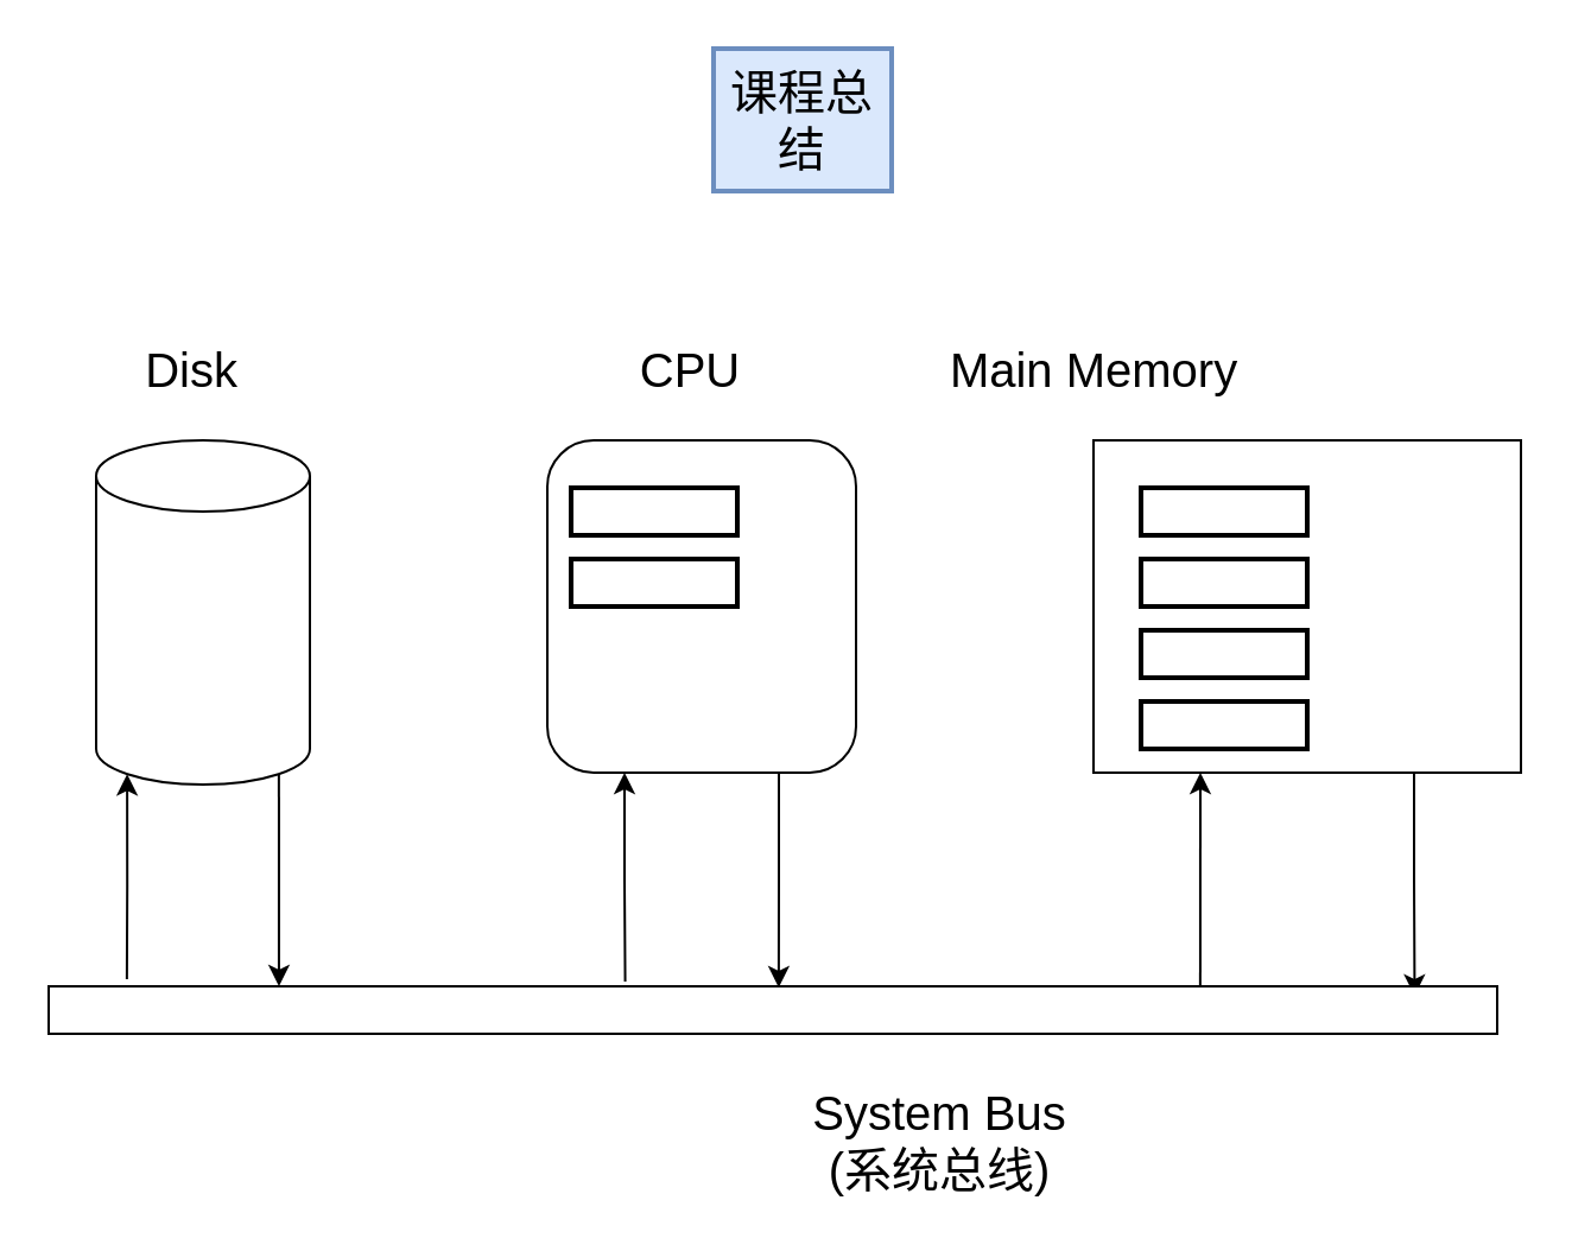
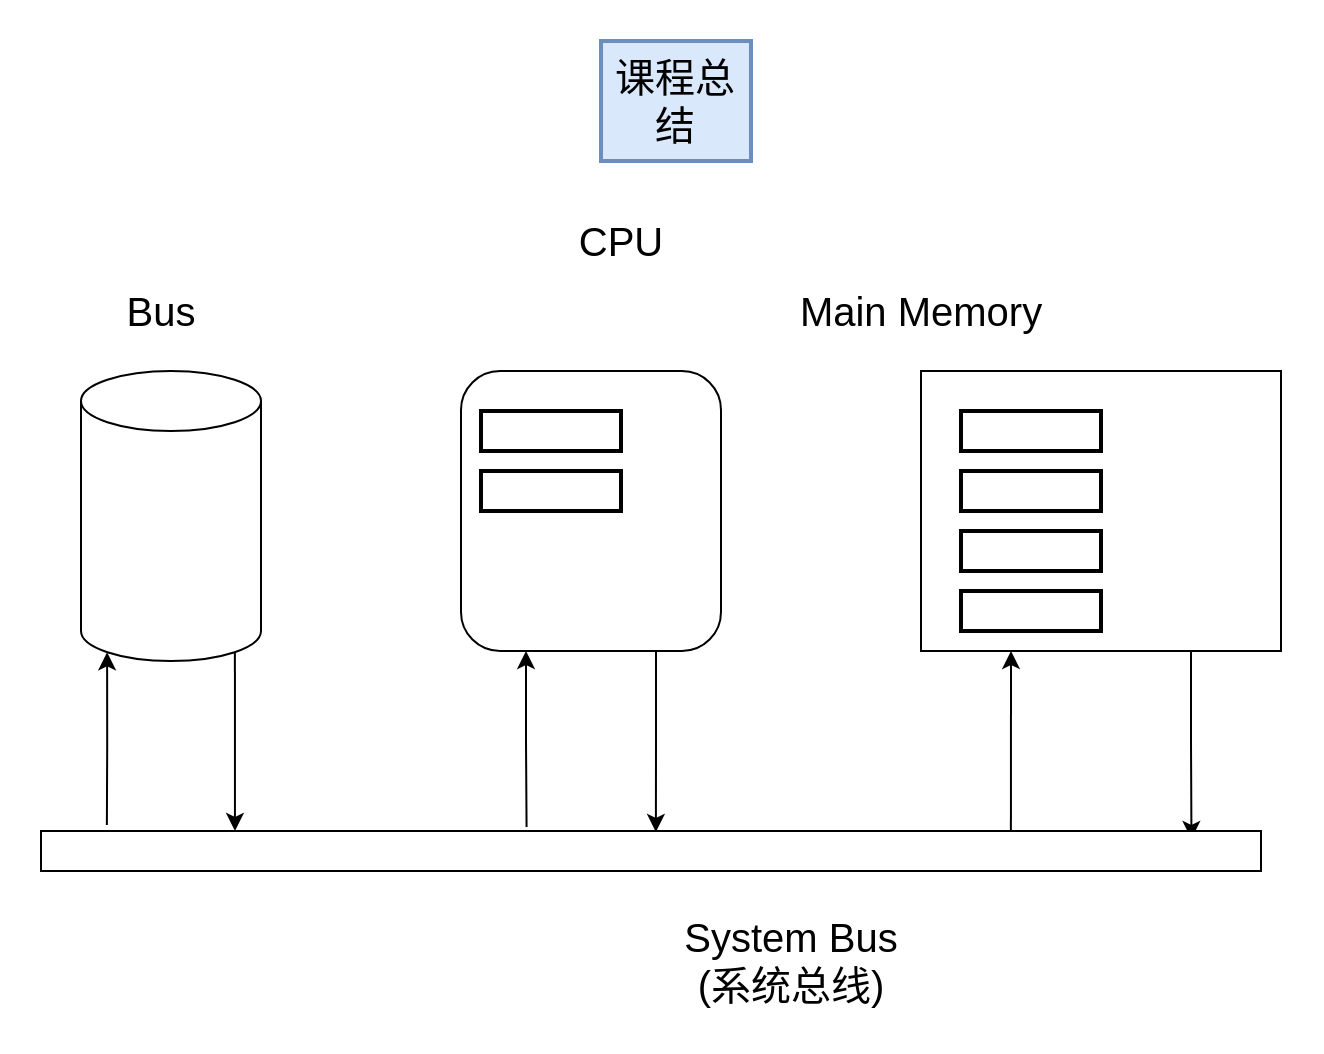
  <mxCell id="0" />
  <mxCell id="1" parent="0" />
  <mxCell id="2" value="课程总结" style="rounded=0;whiteSpace=wrap;html=1;strokeWidth=2;fontSize=20;fillColor=#dae8fc;strokeColor=#6c8ebf;" parent="1" vertex="1"><mxGeometry x="300" y="20" width="75" height="60" as="geometry" /></mxCell>
  <mxCell id="3" style="edgeStyle=orthogonalEdgeStyle;rounded=0;orthogonalLoop=1;jettySize=auto;html=1;exitX=0.855;exitY=1;exitDx=0;exitDy=-4.35;exitPerimeter=0;entryX=0.054;entryY=-0.15;entryDx=0;entryDy=0;entryPerimeter=0;fontSize=7;fontColor=#999;startArrow=classic;startFill=1;endArrow=none;endFill=0;" parent="1" source="5" target="12" edge="1"><mxGeometry relative="1" as="geometry" /></mxCell>
  <mxCell id="4" style="edgeStyle=orthogonalEdgeStyle;rounded=0;orthogonalLoop=1;jettySize=auto;html=1;exitX=0.145;exitY=1;exitDx=0;exitDy=-4.35;exitPerimeter=0;entryX=0.159;entryY=0;entryDx=0;entryDy=0;entryPerimeter=0;fontSize=7;fontColor=#999;" parent="1" source="5" target="12" edge="1"><mxGeometry relative="1" as="geometry" /></mxCell>
  <mxCell id="5" value="" style="shape=cylinder3;whiteSpace=wrap;html=1;boundedLbl=1;backgroundOutline=1;size=15;fontSize=7;fontColor=#999;flipH=1;" parent="1" vertex="1"><mxGeometry x="40" y="185" width="90" height="145" as="geometry" /></mxCell>
  <mxCell id="6" style="edgeStyle=orthogonalEdgeStyle;rounded=0;orthogonalLoop=1;jettySize=auto;html=1;exitX=0.25;exitY=1;exitDx=0;exitDy=0;entryX=0.795;entryY=0.15;entryDx=0;entryDy=0;entryPerimeter=0;fontSize=20;fontColor=#000000;startArrow=classic;startFill=1;endArrow=none;endFill=0;" parent="1" source="8" target="12" edge="1"><mxGeometry relative="1" as="geometry" /></mxCell>
  <mxCell id="7" style="edgeStyle=orthogonalEdgeStyle;rounded=0;orthogonalLoop=1;jettySize=auto;html=1;exitX=0.75;exitY=1;exitDx=0;exitDy=0;entryX=0.943;entryY=0.2;entryDx=0;entryDy=0;entryPerimeter=0;fontSize=20;fontColor=#000000;" parent="1" source="8" target="12" edge="1"><mxGeometry relative="1" as="geometry" /></mxCell>
  <mxCell id="8" value="" style="rounded=0;whiteSpace=wrap;html=1;fontSize=7;fontColor=#999;flipH=1;" parent="1" vertex="1"><mxGeometry x="460" y="185" width="180" height="140" as="geometry" /></mxCell>
  <mxCell id="9" style="edgeStyle=orthogonalEdgeStyle;rounded=0;orthogonalLoop=1;jettySize=auto;html=1;exitX=0.25;exitY=1;exitDx=0;exitDy=0;entryX=0.398;entryY=-0.1;entryDx=0;entryDy=0;entryPerimeter=0;fontSize=7;fontColor=#999;startArrow=classic;startFill=1;endArrow=none;endFill=0;" parent="1" source="11" target="12" edge="1"><mxGeometry relative="1" as="geometry" /></mxCell>
  <mxCell id="10" style="edgeStyle=orthogonalEdgeStyle;rounded=0;orthogonalLoop=1;jettySize=auto;html=1;exitX=0.75;exitY=1;exitDx=0;exitDy=0;entryX=0.504;entryY=0.025;entryDx=0;entryDy=0;entryPerimeter=0;startArrow=none;startFill=0;endArrow=classic;endFill=1;fontSize=20;fontColor=#000000;" parent="1" source="11" target="12" edge="1"><mxGeometry relative="1" as="geometry" /></mxCell>
  <mxCell id="11" value="" style="rounded=1;whiteSpace=wrap;html=1;fontSize=7;fontColor=#999;flipH=1;" parent="1" vertex="1"><mxGeometry x="230" y="185" width="130" height="140" as="geometry" /></mxCell>
  <mxCell id="12" value="" style="rounded=0;whiteSpace=wrap;html=1;fontSize=7;fontColor=#999;" parent="1" vertex="1"><mxGeometry x="20" y="415" width="610" height="20" as="geometry" /></mxCell>
- <mxCell id="13" value="Disk" style="text;html=1;align=center;verticalAlign=middle;resizable=0;points=[];autosize=1;fontSize=20;fontColor=#000000;" parent="1" vertex="1"><mxGeometry x="55" y="140" width="50" height="30" as="geometry" /></mxCell>
- <mxCell id="14" value="CPU" style="text;html=1;align=center;verticalAlign=middle;resizable=0;points=[];autosize=1;fontSize=20;fontColor=#000000;" parent="1" vertex="1"><mxGeometry x="260" y="140" width="60" height="30" as="geometry" /></mxCell>
+ <mxCell id="13" value="Bus" style="text;html=1;align=center;verticalAlign=middle;resizable=0;points=[];autosize=1;fontSize=20;fontColor=#000000;" parent="1" vertex="1"><mxGeometry x="55" y="140" width="50" height="30" as="geometry" /></mxCell>
+ <mxCell id="14" value="CPU" style="text;html=1;align=center;verticalAlign=middle;resizable=0;points=[];autosize=1;fontSize=20;fontColor=#000000;" parent="1" vertex="1"><mxGeometry x="280" y="105" width="60" height="30" as="geometry" /></mxCell>
  <mxCell id="15" value="Main Memory" style="text;html=1;align=center;verticalAlign=middle;resizable=0;points=[];autosize=1;fontSize=20;fontColor=#000000;" parent="1" vertex="1"><mxGeometry x="390" y="140" width="140" height="30" as="geometry" /></mxCell>
  <mxCell id="16" value="System Bus&lt;br&gt;(系统总线)" style="text;html=1;align=center;verticalAlign=middle;resizable=0;points=[];autosize=1;fontSize=20;fontColor=#000000;" parent="1" vertex="1"><mxGeometry x="335" y="455" width="120" height="50" as="geometry" /></mxCell>
  <mxCell id="17" value="" style="whiteSpace=wrap;html=1;strokeWidth=2;fontSize=20;fontColor=#000000;" parent="1" vertex="1"><mxGeometry x="240" y="205" width="70" height="20" as="geometry" /></mxCell>
  <mxCell id="18" value="" style="whiteSpace=wrap;html=1;strokeWidth=2;fontSize=20;fontColor=#000000;" parent="1" vertex="1"><mxGeometry x="240" y="235" width="70" height="20" as="geometry" /></mxCell>
  <mxCell id="19" value="" style="whiteSpace=wrap;html=1;strokeWidth=2;fontSize=20;fontColor=#000000;" parent="1" vertex="1"><mxGeometry x="480" y="205" width="70" height="20" as="geometry" /></mxCell>
  <mxCell id="20" value="" style="whiteSpace=wrap;html=1;strokeWidth=2;fontSize=20;fontColor=#000000;" parent="1" vertex="1"><mxGeometry x="480" y="235" width="70" height="20" as="geometry" /></mxCell>
  <mxCell id="21" value="" style="whiteSpace=wrap;html=1;strokeWidth=2;fontSize=20;fontColor=#000000;" parent="1" vertex="1"><mxGeometry x="480" y="265" width="70" height="20" as="geometry" /></mxCell>
  <mxCell id="22" value="" style="whiteSpace=wrap;html=1;strokeWidth=2;fontSize=20;fontColor=#000000;" parent="1" vertex="1"><mxGeometry x="480" y="295" width="70" height="20" as="geometry" /></mxCell>
